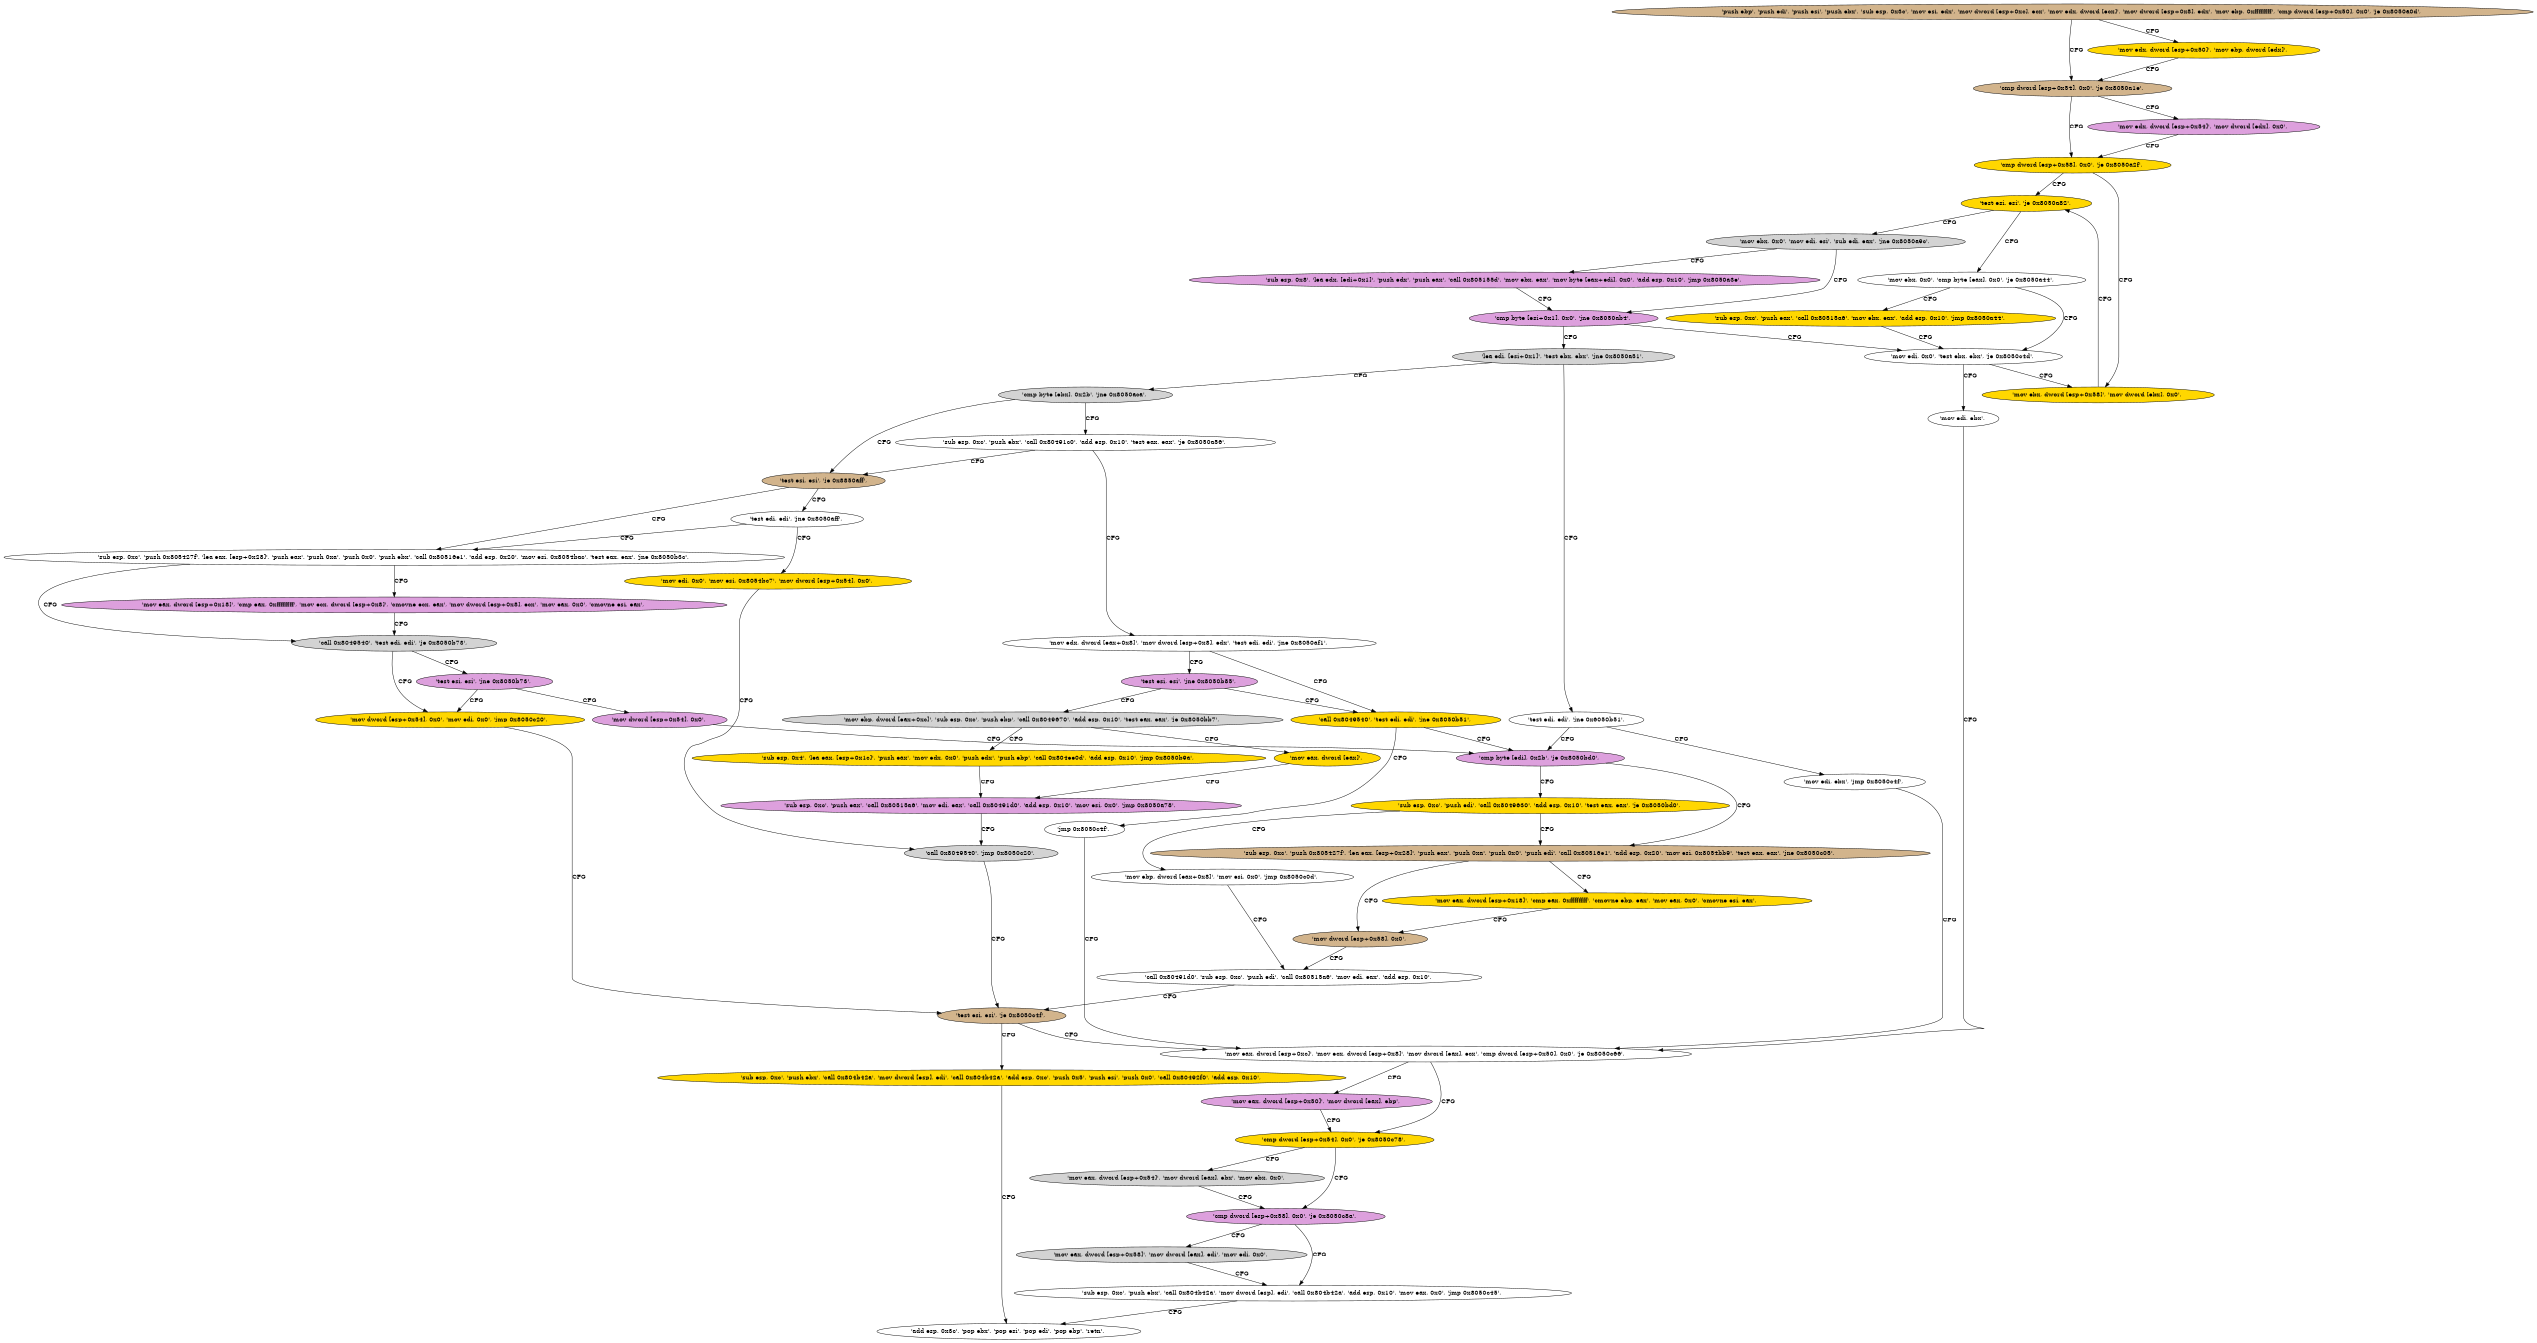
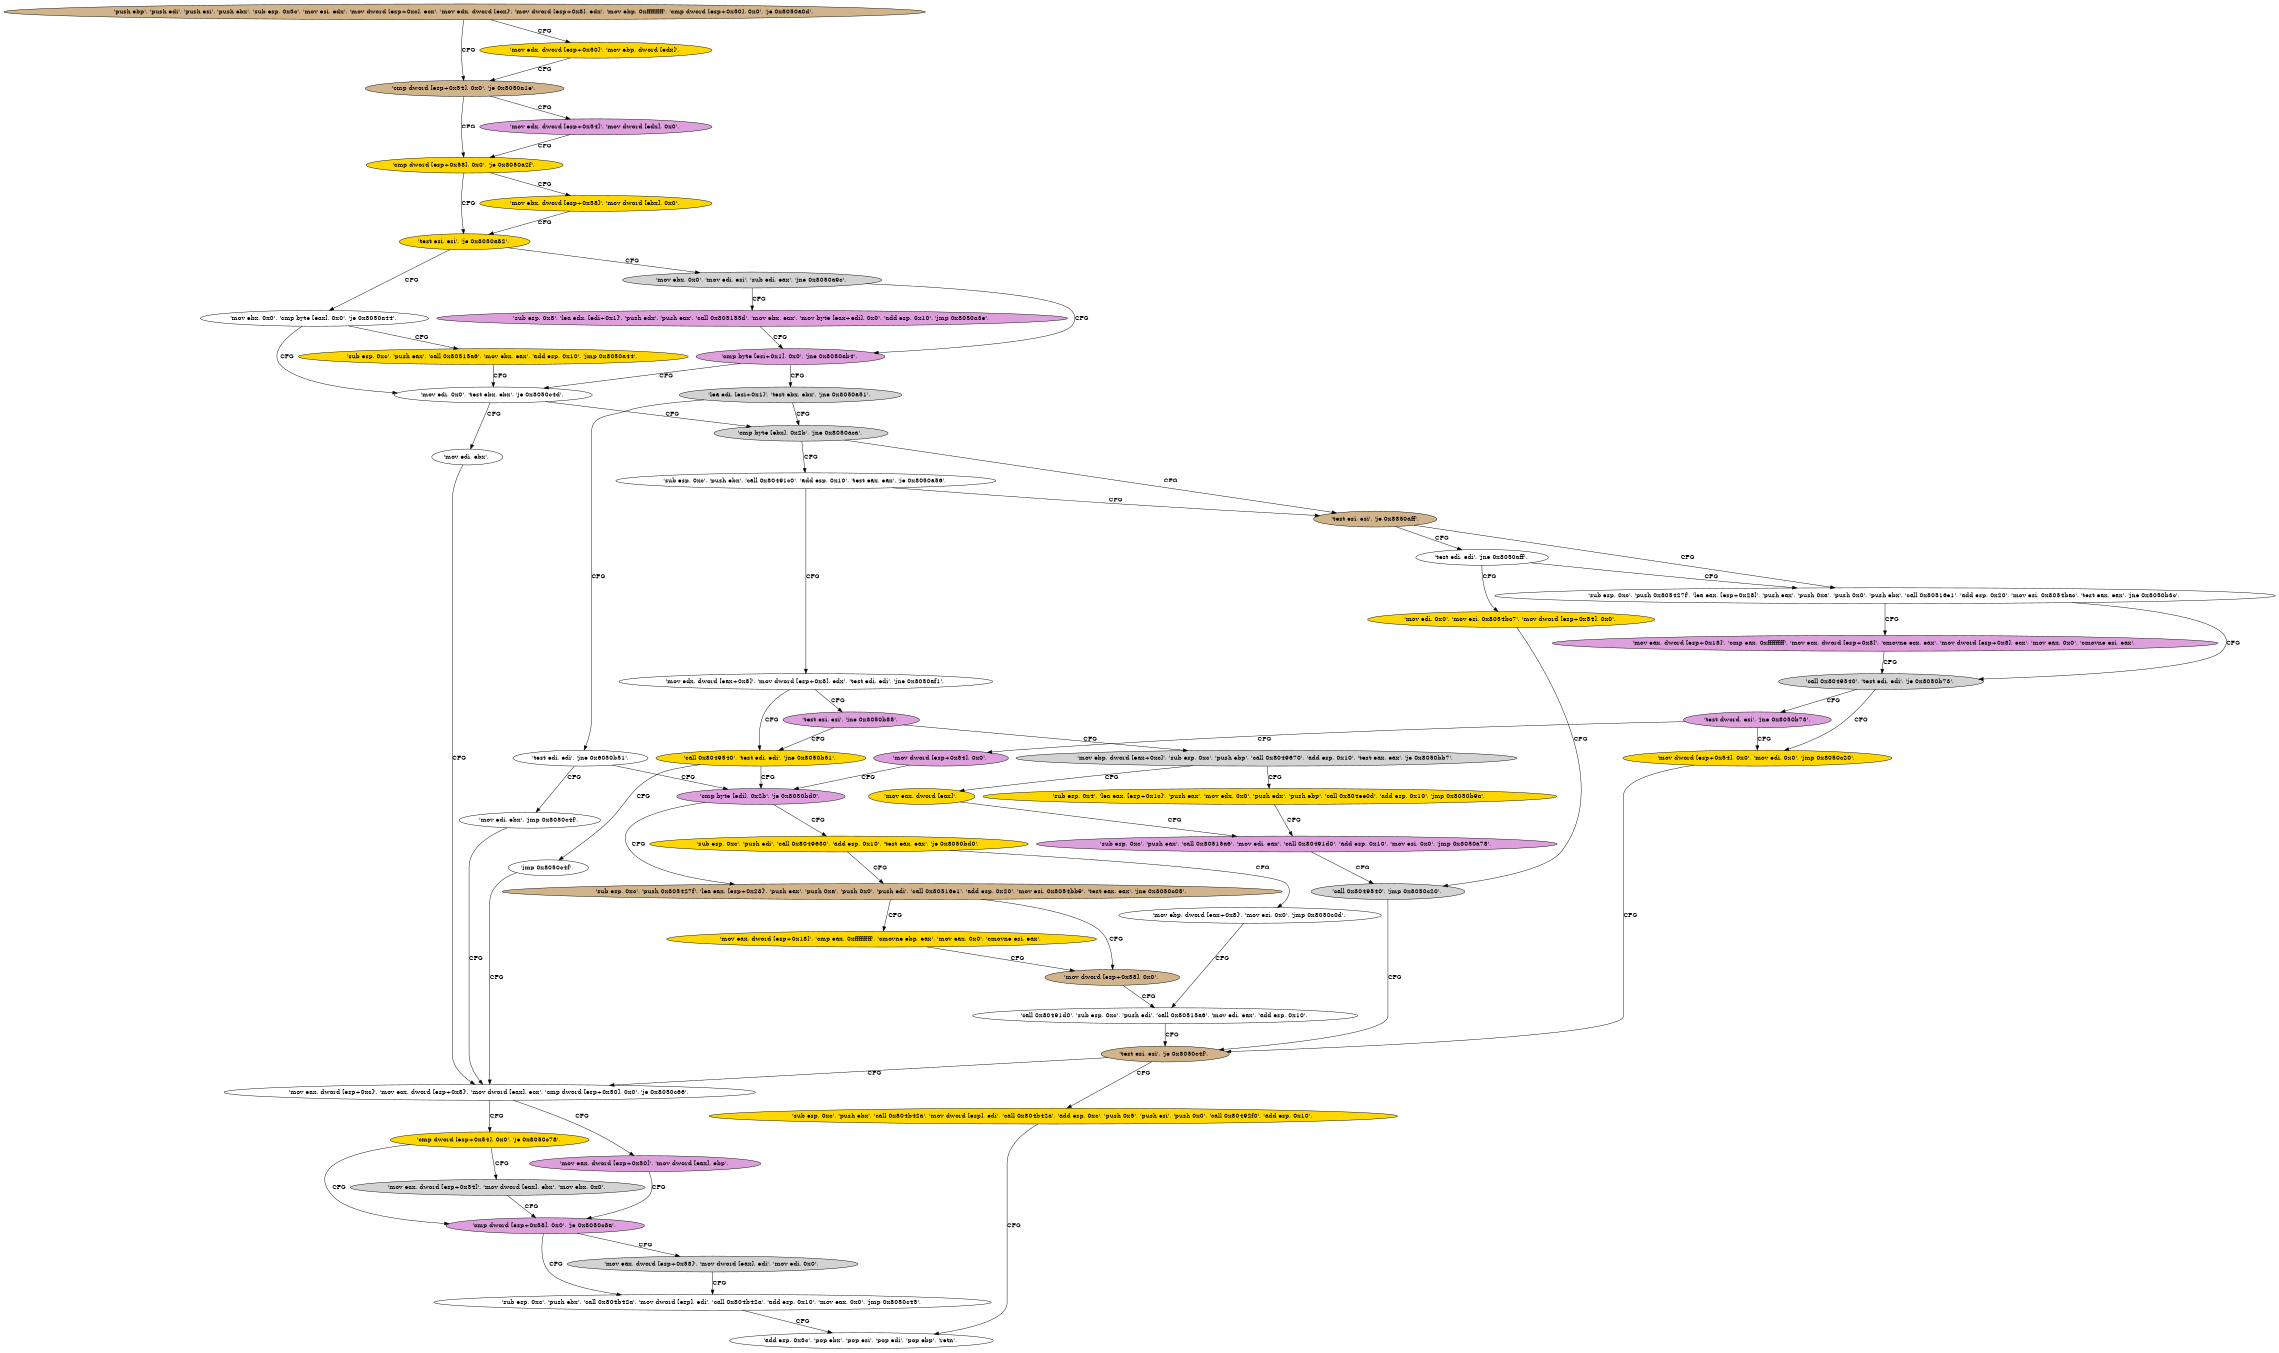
  digraph {
    node [fillcolor=white style=filled]
    n1 [fillcolor=tan label="'push ebp', 'push edi', 'push esi', 'push ebx', 'sub esp, 0x3c', 'mov esi, edx', 'mov dword [esp+0xc], ecx', 'mov edx, dword [ecx]', 'mov dword [esp+0x8], edx', 'mov ebp, 0xffffffff', 'cmp dword [esp+0x50], 0x0', 'je 0x8050a0d', "]
    n2 [fillcolor=tan label="'cmp dword [esp+0x54], 0x0', 'je 0x8050a1e', "]
    n3 [fillcolor=gold label="'mov edx, dword [esp+0x50]', 'mov ebp, dword [edx]', "]
    n4 [fillcolor=gold label="'cmp dword [esp+0x58], 0x0', 'je 0x8050a2f', "]
    n5 [fillcolor=plum label="'mov edx, dword [esp+0x54]', 'mov dword [edx], 0x0', "]
    n6 [fillcolor=gold label="'test esi, esi', 'je 0x8050a82', "]
    n7 [fillcolor=gold label="'mov ebx, dword [esp+0x58]', 'mov dword [ebx], 0x0', "]
    n8 [label="'mov ebx, 0x0', 'cmp byte [eax], 0x0', 'je 0x8050a44', "]
    n9 [fillcolor=lightgrey label="'mov ebx, 0x0', 'mov edi, esi', 'sub edi, eax', 'jne 0x8050a9c', "]
    n10 [label="'mov edi, 0x0', 'test ebx, ebx', 'je 0x8050c4d', "]
    n11 [fillcolor=gold label="'sub esp, 0xc', 'push eax', 'call 0x80515a6', 'mov ebx, eax', 'add esp, 0x10', 'jmp 0x8050a44', "]
    n12 [fillcolor=plum label="'sub esp, 0x8', 'lea edx, [edi+0x1]', 'push edx', 'push eax', 'call 0x805155d', 'mov ebx, eax', 'mov byte [eax+edi], 0x0', 'add esp, 0x10', 'jmp 0x8050a3e', "]
    n13 [fillcolor=plum label="'cmp byte [esi+0x1], 0x0', 'jne 0x8050ab4', "]
    n14 [label="'mov edi, ebx', "]
    n15 [fillcolor=lightgrey label="'cmp byte [ebx], 0x2b', 'jne 0x8050aca', "]
    n16 [fillcolor=lightgrey label="'lea edi, [esi+0x1]', 'test ebx, ebx', 'jne 0x8050a51', "]
    n17 [label="'mov eax, dword [esp+0xc]', 'mov ecx, dword [esp+0x8]', 'mov dword [eax], ecx', 'cmp dword [esp+0x50], 0x0', 'je 0x8050c66', "]
    n18 [label="'sub esp, 0xc', 'push ebx', 'call 0x80491c0', 'add esp, 0x10', 'test eax, eax', 'je 0x8050a56', "]
    n19 [fillcolor=tan label="'test esi, esi', 'je 0x8850aff',"]
    n20 [label="'test edi, edi', 'jne 0x6050b51',"]
    n21 [fillcolor=gold label="'cmp dword [esp+0x54], 0x0', 'je 0x8050c78', "]
    n22 [fillcolor=plum label="'mov eax, dword [esp+0x50]', 'mov dword [eax], ebp', "]
    n23 [label="'mov edx, dword [eax+0x8]', 'mov dword [esp+0x8], edx', 'test edi, edi', 'jne 0x8050af1', "]
    n24 [label="'sub esp, 0xc', 'push 0x805427f', 'lea eax, [esp+0x28]', 'push eax', 'push 0xa', 'push 0x0', 'push ebx', 'call 0x80516e1', 'add esp, 0x20', 'mov esi, 0x8054bac', 'test eax, eax', 'jne 0x8050b3c', "]
    n25 [label="'test edi, edi', 'jne 0x8050aff', "]
    n26 [fillcolor=plum label="'cmp byte [edi], 0x2b', 'je 0x8050bd0', "]
    n27 [label="'mov edi, ebx', 'jmp 0x8050c4f', "]
    n28 [fillcolor=plum label="'cmp dword [esp+0x58], 0x0', 'je 0x8050c8a', "]
    n29 [fillcolor=lightgrey label="'mov eax, dword [esp+0x54]', 'mov dword [eax], ebx', 'mov ebx, 0x0', "]
    n30 [fillcolor=gold label="'call 0x8049540', 'test edi, edi', 'jne 0x8050b51', "]
    n31 [fillcolor=plum label="'test esi, esi', 'jne 0x8050b85', "]
    n32 [fillcolor=lightgrey label="'call 0x8049540', 'test edi, edi', 'je 0x8050b73', "]
    n33 [fillcolor=plum label="'mov eax, dword [esp+0x18]', 'cmp eax, 0xffffffff', 'mov ecx, dword [esp+0x8]', 'cmovne ecx, eax', 'mov dword [esp+0x8], ecx', 'mov eax, 0x0', 'cmovne esi, eax', "]
    n34 [fillcolor=gold label="'mov edi, 0x0', 'mov esi, 0x8054bc7', 'mov dword [esp+0x54], 0x0', "]
    n35 [fillcolor=tan label="'sub esp, 0xc', 'push 0x805427f', 'lea eax, [esp+0x28]', 'push eax', 'push 0xa', 'push 0x0', 'push edi', 'call 0x80516e1', 'add esp, 0x20', 'mov esi, 0x8054bb9', 'test eax, eax', 'jne 0x8050c05', "]
    n36 [fillcolor=gold label="'sub esp, 0xc', 'push edi', 'call 0x8049630', 'add esp, 0x10', 'test eax, eax', 'je 0x8050bd0', "]
    n37 [label="'sub esp, 0xc', 'push ebx', 'call 0x804b42a', 'mov dword [esp], edi', 'call 0x804b42a', 'add esp, 0x10', 'mov eax, 0x0', 'jmp 0x8050c45', "]
    n38 [fillcolor=lightgrey label="'mov eax, dword [esp+0x58]', 'mov dword [eax], edi', 'mov edi, 0x0', "]
    n39 [label="'add esp, 0x3c', 'pop ebx', 'pop esi', 'pop edi', 'pop ebp', 'retn', "]
    n40 [label="'jmp 0x8050c4f', "]
    n41 [fillcolor=lightgrey label="'mov ebp, dword [eax+0xc]', 'sub esp, 0xc', 'push ebp', 'call 0x8049670', 'add esp, 0x10', 'test eax, eax', 'je 0x8050bb7', "]
    n42 [fillcolor=gold label="'mov dword [esp+0x54], 0x0', 'mov edi, 0x0', 'jmp 0x8050c20', "]
-   n43 [fillcolor=plum label="'test esi, esi', 'jne 0x8050b73', "]
+   n43 [fillcolor=plum label="'test dword, esi', 'jne 0x8050b73',"]
    n44 [fillcolor=lightgrey label="'call 0x8049540', 'jmp 0x8050c20', "]
    n45 [fillcolor=tan label="'mov dword [esp+0x58], 0x0', "]
    n46 [fillcolor=gold label="'mov eax, dword [esp+0x18]', 'cmp eax, 0xffffffff', 'cmovne ebp, eax', 'mov eax, 0x0', 'cmovne esi, eax', "]
    n47 [label="'mov ebp, dword [eax+0x8]', 'mov esi, 0x0', 'jmp 0x8050c0d', "]
    n48 [fillcolor=gold label="'sub esp, 0x4', 'lea eax, [esp+0x1c]', 'push eax', 'mov edx, 0x0', 'push edx', 'push ebp', 'call 0x804ee0d', 'add esp, 0x10', 'jmp 0x8050b9a', "]
    n49 [fillcolor=gold label="'mov eax, dword [eax]', "]
    n50 [fillcolor=tan label="'test esi, esi', 'je 0x8050c4f', "]
    n51 [fillcolor=plum label="'mov dword [esp+0x54], 0x0', "]
    n52 [label="'call 0x80491d0', 'sub esp, 0xc', 'push edi', 'call 0x80515a6', 'mov edi, eax', 'add esp, 0x10', "]
    n53 [fillcolor=plum label="'sub esp, 0xc', 'push eax', 'call 0x80515a6', 'mov edi, eax', 'call 0x80491d0', 'add esp, 0x10', 'mov esi, 0x0', 'jmp 0x8050a78', "]
    n54 [fillcolor=gold label="'sub esp, 0xc', 'push ebx', 'call 0x804b42a', 'mov dword [esp], edi', 'call 0x804b42a', 'add esp, 0xc', 'push 0x5', 'push esi', 'push 0x0', 'call 0x80492f0', 'add esp, 0x10', "]
    n1 -> n2 [label=CFG]
    n1 -> n3 [label=CFG]
    n2 -> n4 [label=CFG]
    n2 -> n5 [label=CFG]
    n3 -> n2 [label=CFG]
    n4 -> n6 [label=CFG]
    n4 -> n7 [label=CFG]
    n5 -> n4 [label=CFG]
    n6 -> n8 [label=CFG]
    n6 -> n9 [label=CFG]
    n7 -> n6 [label=CFG]
    n8 -> n10 [label=CFG]
    n8 -> n11 [label=CFG]
    n9 -> n12 [label=CFG]
    n9 -> n13 [label=CFG]
    n10 -> n14 [label=CFG]
-   n10 -> n7 [label=CFG]
+   n10 -> n15 [label=CFG]
    n11 -> n10 [label=CFG]
    n12 -> n13 [label=CFG]
    n13 -> n10 [label=CFG]
    n13 -> n16 [label=CFG]
    n14 -> n17 [label=CFG]
    n15 -> n18 [label=CFG]
    n15 -> n19 [label=CFG]
    n16 -> n15 [label=CFG]
    n16 -> n20 [label=CFG]
    n17 -> n21 [label=CFG]
    n17 -> n22 [label=CFG]
    n18 -> n19 [label=CFG]
    n18 -> n23 [label=CFG]
    n19 -> n24 [label=CFG]
    n19 -> n25 [label=CFG]
    n20 -> n26 [label=CFG]
    n20 -> n27 [label=CFG]
    n21 -> n28 [label=CFG]
    n21 -> n29 [label=CFG]
-   n22 -> n21 [label=CFG]
+   n22 -> n28 [label=CFG]
    n23 -> n30 [label=CFG]
    n23 -> n31 [label=CFG]
    n24 -> n32 [label=CFG]
    n24 -> n33 [label=CFG]
    n25 -> n24 [label=CFG]
    n25 -> n34 [label=CFG]
    n26 -> n35 [label=CFG]
    n26 -> n36 [label=CFG]
    n27 -> n17 [label=CFG]
    n28 -> n37 [label=CFG]
    n28 -> n38 [label=CFG]
    n29 -> n28 [label=CFG]
    n30 -> n26 [label=CFG]
    n30 -> n40 [label=CFG]
    n31 -> n30 [label=CFG]
    n31 -> n41 [label=CFG]
    n32 -> n42 [label=CFG]
    n32 -> n43 [label=CFG]
    n33 -> n32 [label=CFG]
    n34 -> n44 [label=CFG]
    n35 -> n45 [label=CFG]
    n35 -> n46 [label=CFG]
    n36 -> n35 [label=CFG]
    n36 -> n47 [label=CFG]
    n37 -> n39 [label=CFG]
    n38 -> n37 [label=CFG]
    n40 -> n17 [label=CFG]
    n41 -> n48 [label=CFG]
    n41 -> n49 [label=CFG]
    n42 -> n50 [label=CFG]
    n43 -> n42 [label=CFG]
    n43 -> n51 [label=CFG]
    n44 -> n50 [label=CFG]
    n45 -> n52 [label=CFG]
    n46 -> n45 [label=CFG]
    n47 -> n52 [label=CFG]
    n48 -> n53 [label=CFG]
    n49 -> n53 [label=CFG]
    n50 -> n17 [label=CFG]
    n50 -> n54 [label=CFG]
    n51 -> n26 [label=CFG]
    n52 -> n50 [label=CFG]
    n53 -> n44 [label=CFG]
    n54 -> n39 [label=CFG]
  }
